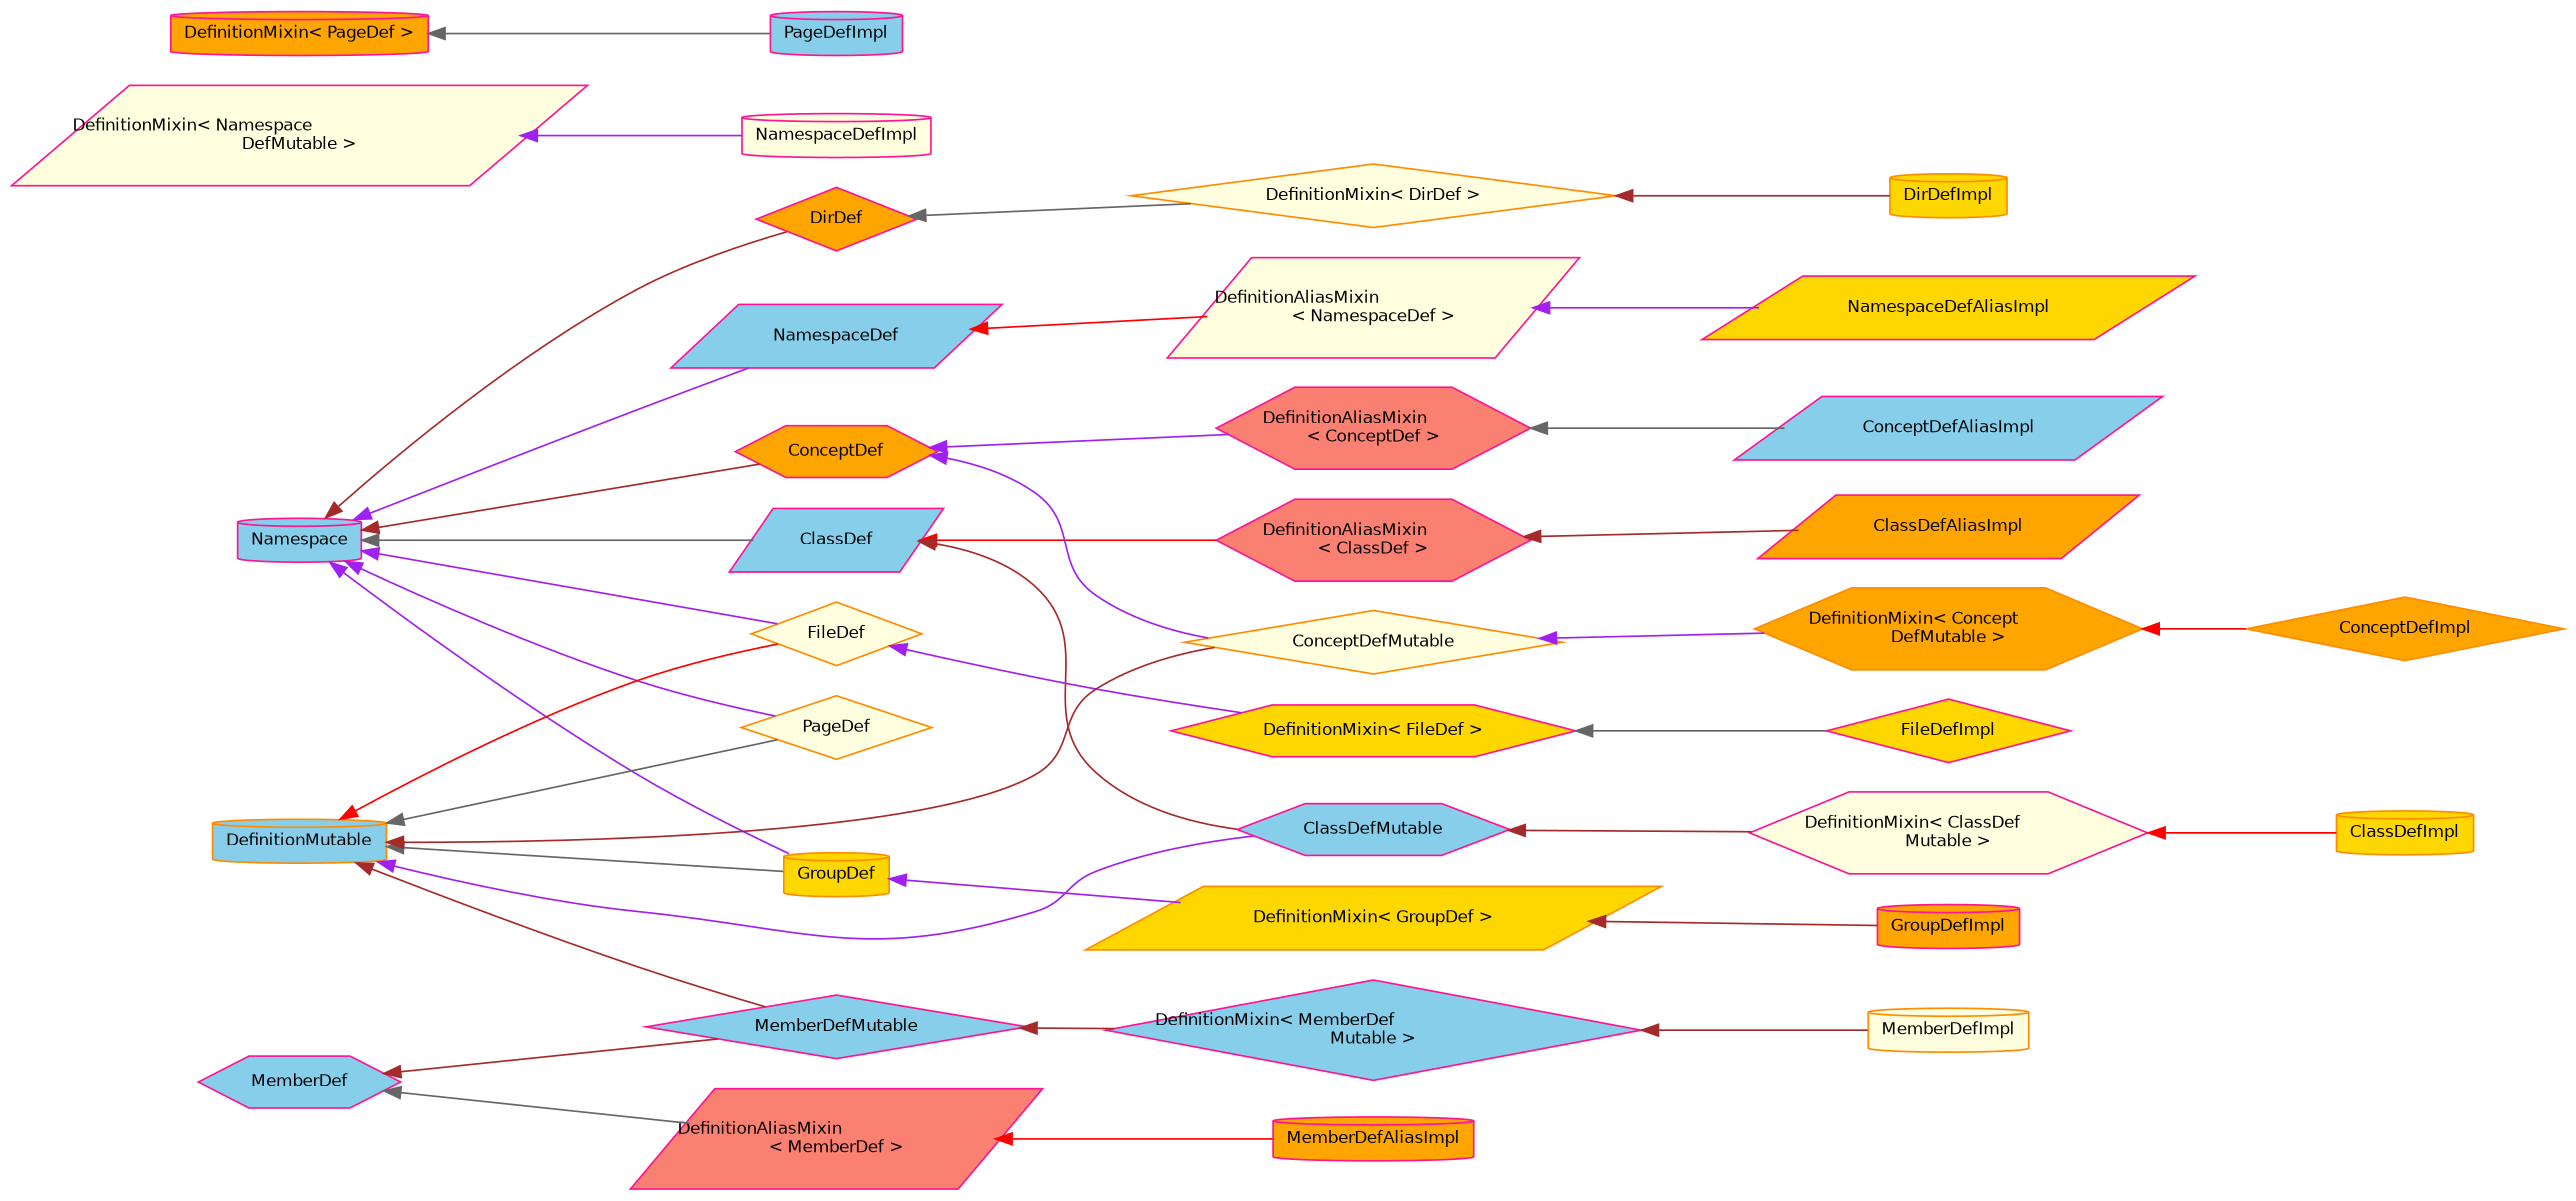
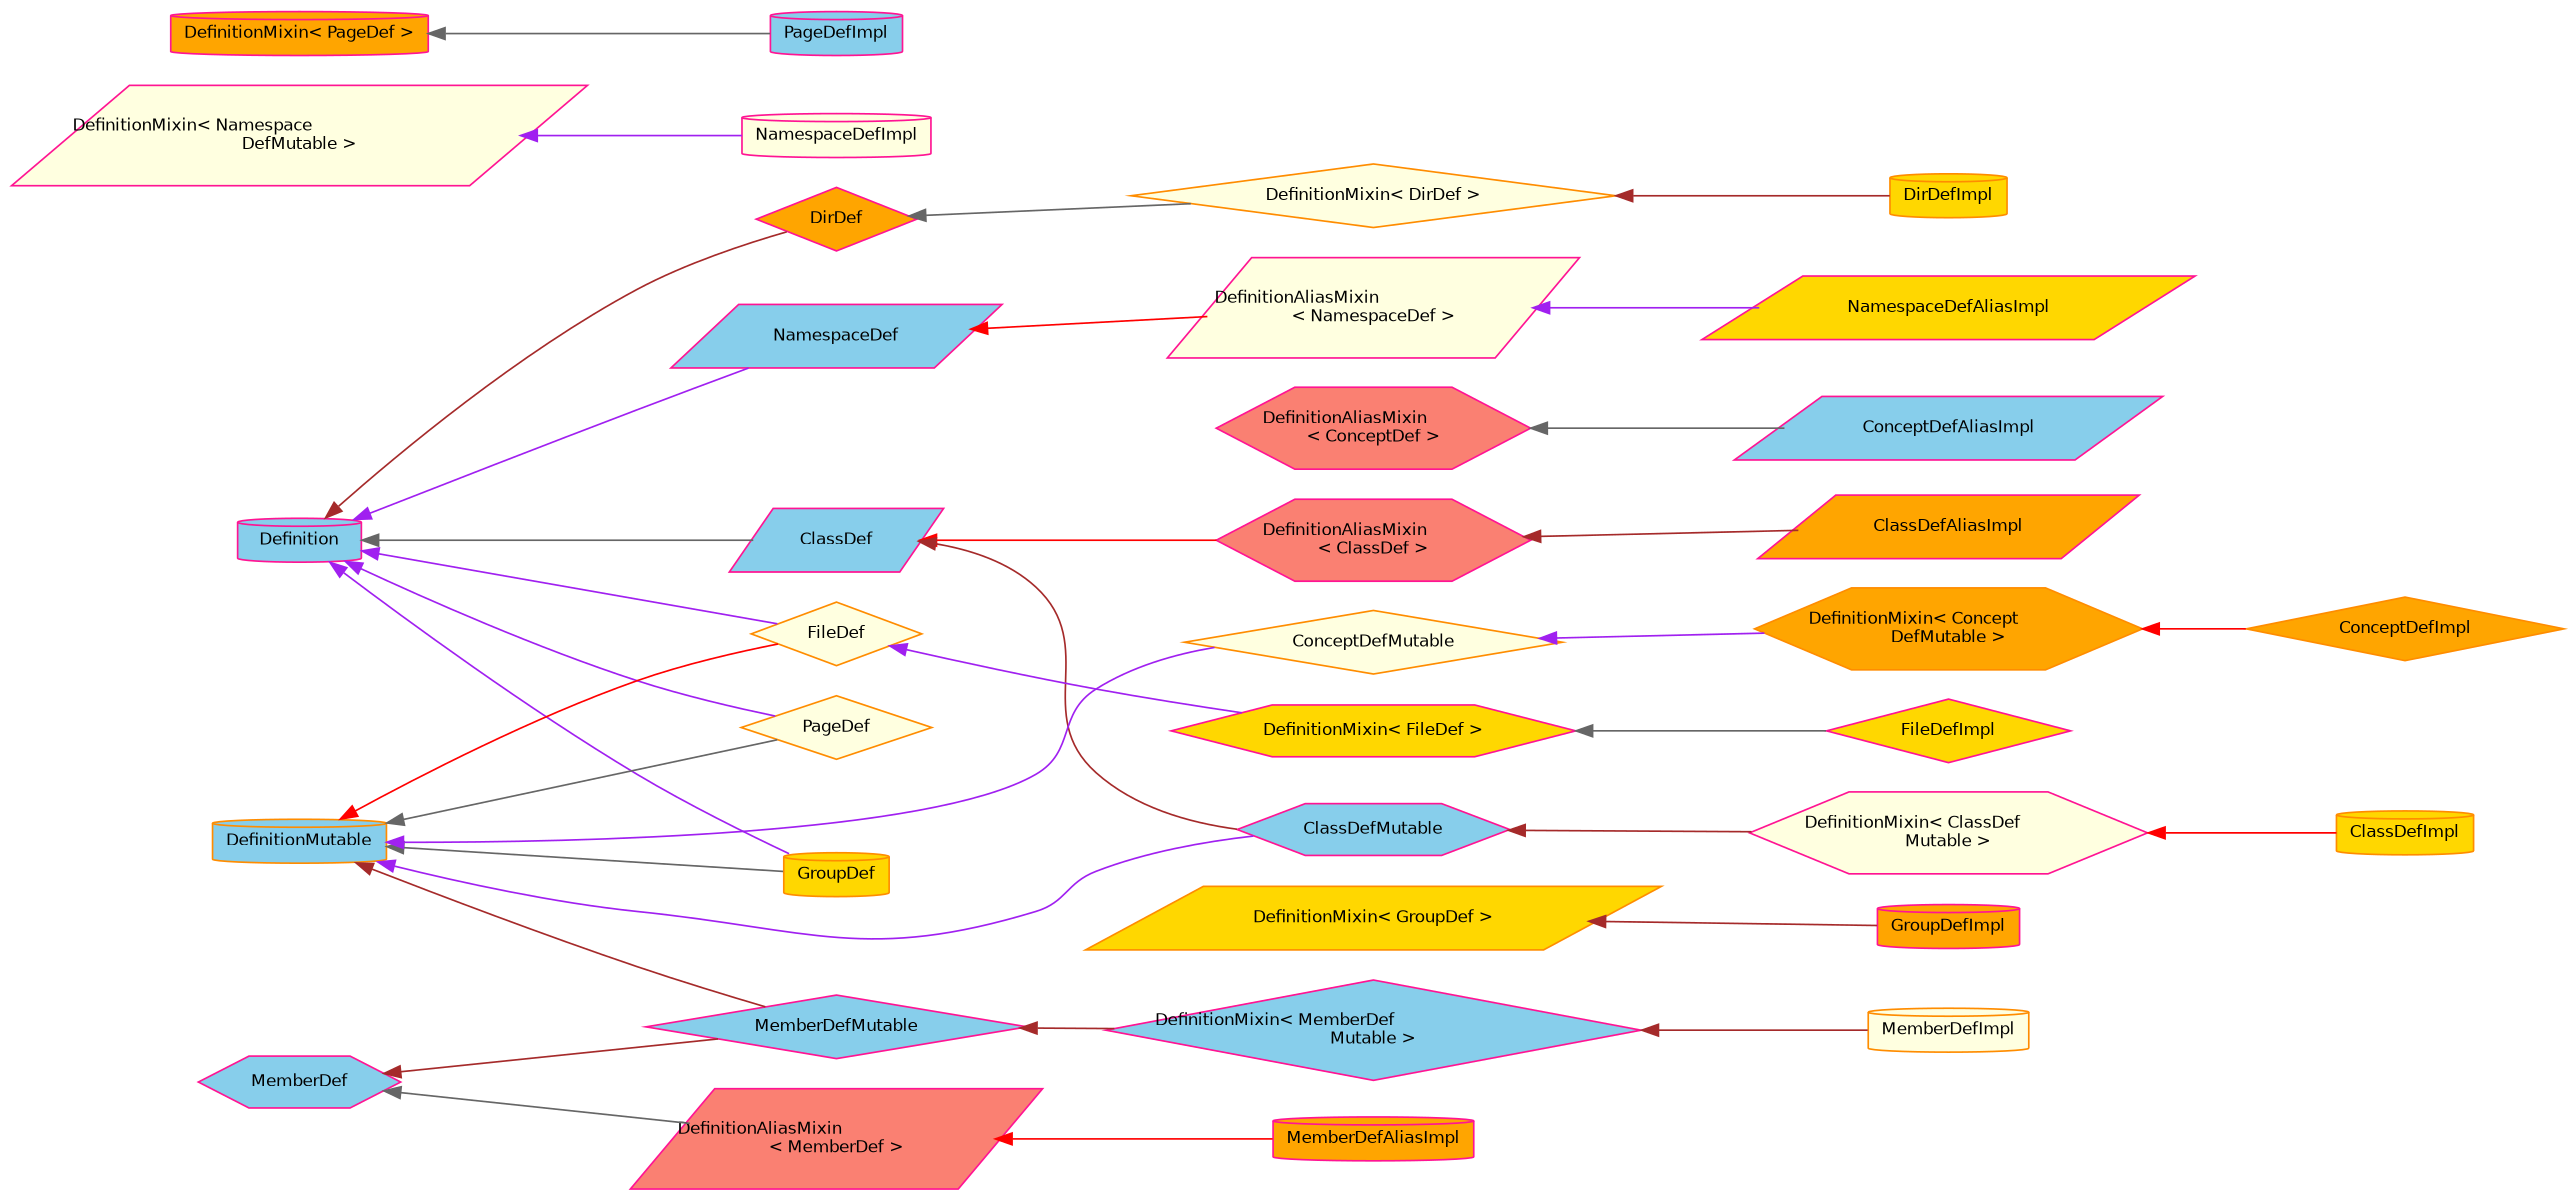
  digraph {
    rankdir=LR
    node [color=deeppink fillcolor=skyblue fontname=Helvetica fontsize=10 shape=cylinder style=filled]
    edge [color=brown dir=back fontname=Helvetica fontsize=10 labelfontname=Helvetica labelfontsize=10 style=solid]
-   n1 [height=0.2 label=Namespace width=0.4]
+   n1 [height=0.2 label=Definition width=0.4]
    n2 [height=0.2 label=ClassDef shape=parallelogram width=0.4]
-   n3 [fillcolor=orange height=0.2 label=ConceptDef shape=hexagon width=0.4]
    n4 [fillcolor=orange height=0.2 label=DirDef shape=diamond width=0.4]
    n5 [color=darkorange fillcolor=lightyellow height=0.2 label=FileDef shape=diamond width=0.4]
    n6 [color=darkorange fillcolor=gold height=0.2 label=GroupDef width=0.4]
    n7 [height=0.2 label=NamespaceDef shape=parallelogram width=0.4]
    n8 [color=darkorange fillcolor=lightyellow height=0.2 label=PageDef shape=diamond width=0.4]
    n9 [fillcolor=salmon height=0.2 label="DefinitionAliasMixin\l\< ClassDef \>" shape=hexagon width=0.4]
    n10 [height=0.2 label=ClassDefMutable shape=hexagon width=0.4]
    n11 [fillcolor=salmon height=0.2 label="DefinitionAliasMixin\l\< ConceptDef \>" shape=hexagon width=0.4]
    n12 [color=darkorange fillcolor=lightyellow height=0.2 label=ConceptDefMutable shape=diamond width=0.4]
    n13 [color=darkorange fillcolor=lightyellow height=0.2 label="DefinitionMixin\< DirDef \>" shape=diamond width=0.4]
    n14 [fillcolor=gold height=0.2 label="DefinitionMixin\< FileDef \>" shape=hexagon width=0.4]
    n15 [color=darkorange fillcolor=gold height=0.2 label="DefinitionMixin\< GroupDef \>" shape=parallelogram width=0.4]
    n16 [height=0.2 label=MemberDef shape=hexagon width=0.4]
    n17 [fillcolor=salmon height=0.2 label="DefinitionAliasMixin\l\< MemberDef \>" shape=parallelogram width=0.4]
    n18 [height=0.2 label=MemberDefMutable shape=diamond width=0.4]
    n19 [fillcolor=lightyellow height=0.2 label="DefinitionAliasMixin\l\< NamespaceDef \>" shape=parallelogram width=0.4]
    n20 [fillcolor=orange height=0.2 label=ClassDefAliasImpl shape=parallelogram width=0.4]
    n21 [fillcolor=lightyellow height=0.2 label="DefinitionMixin\< ClassDef\lMutable \>" shape=hexagon width=0.4]
    n22 [color=darkorange fillcolor=gold height=0.2 label=ClassDefImpl width=0.4]
    n23 [height=0.2 label=ConceptDefAliasImpl shape=parallelogram width=0.4]
    n24 [color=darkorange fillcolor=orange height=0.2 label="DefinitionMixin\< Concept\lDefMutable \>" shape=hexagon width=0.4]
    n25 [color=darkorange fillcolor=orange height=0.2 label=ConceptDefImpl shape=diamond width=0.4]
    n26 [color=darkorange fillcolor=gold height=0.2 label=DirDefImpl width=0.4]
    n27 [fillcolor=gold height=0.2 label=FileDefImpl shape=diamond width=0.4]
    n28 [fillcolor=orange height=0.2 label=GroupDefImpl width=0.4]
    n29 [fillcolor=orange height=0.2 label=MemberDefAliasImpl width=0.4]
    n30 [height=0.2 label="DefinitionMixin\< MemberDef\lMutable \>" shape=diamond width=0.4]
    n31 [color=darkorange fillcolor=lightyellow height=0.2 label=MemberDefImpl width=0.4]
    n32 [fillcolor=gold height=0.2 label=NamespaceDefAliasImpl shape=parallelogram width=0.4]
    n33 [fillcolor=lightyellow height=0.2 label="DefinitionMixin\< Namespace\lDefMutable \>" shape=parallelogram width=0.4]
    n34 [fillcolor=lightyellow height=0.2 label=NamespaceDefImpl width=0.4]
    n35 [fillcolor=orange height=0.2 label="DefinitionMixin\< PageDef \>" width=0.4]
    n36 [height=0.2 label=PageDefImpl width=0.4]
    n37 [color=darkorange height=0.2 label=DefinitionMutable width=0.4]
    n1 -> n2 [color=gray40]
-   n1 -> n3
    n1 -> n4
    n1 -> n5 [color=purple]
    n1 -> n6 [color=purple]
    n1 -> n7 [color=purple]
    n1 -> n8 [color=purple]
    n2 -> n9 [color=red]
    n2 -> n10
-   n3 -> n11 [color=purple]
-   n3 -> n12 [color=purple]
    n4 -> n13 [color=gray40]
    n5 -> n14 [color=purple]
-   n6 -> n15 [color=purple]
    n7 -> n19 [color=red]
    n9 -> n20
    n10 -> n21
    n11 -> n23 [color=gray40]
    n12 -> n24 [color=purple]
    n13 -> n26
    n14 -> n27 [color=gray40]
    n15 -> n28
    n16 -> n17 [color=gray40]
    n16 -> n18
    n17 -> n29 [color=red]
    n18 -> n30
    n19 -> n32 [color=purple]
    n21 -> n22 [color=red]
    n24 -> n25 [color=red]
    n30 -> n31
    n33 -> n34 [color=purple]
    n35 -> n36 [color=gray40]
    n37 -> n5 [color=red]
    n37 -> n6 [color=gray40]
    n37 -> n8 [color=gray40]
    n37 -> n10 [color=purple]
-   n37 -> n12
+   n37 -> n12 [color=purple]
    n37 -> n18
  }
